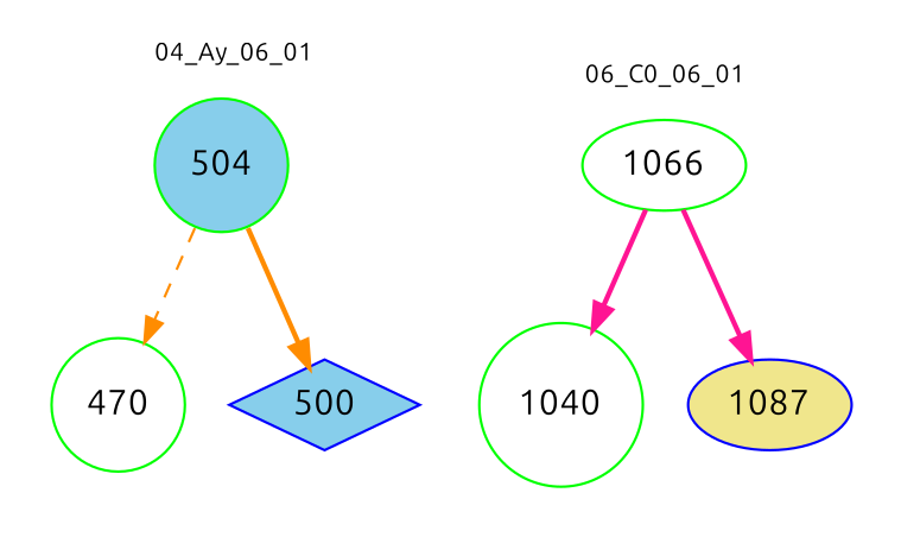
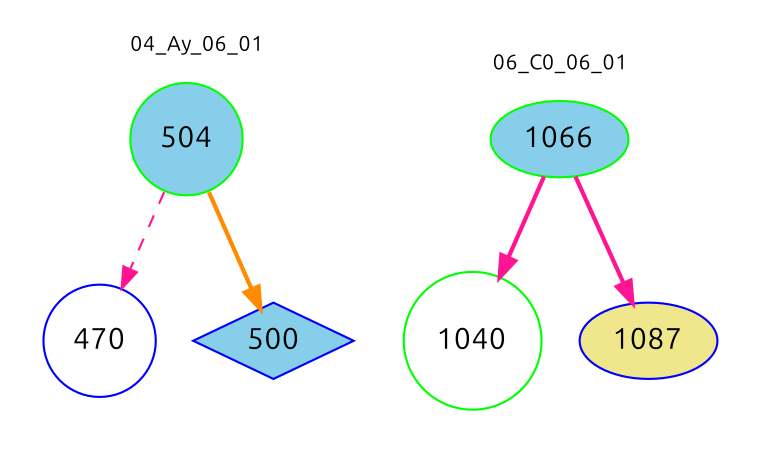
  digraph {
    fontname=Ubuntu
    node [color=green fillcolor=white fontname=Ubuntu shape=circle style=filled]
    edge [color=darkorange fontname=Ubuntu style=bold]
    n1 [fillcolor=skyblue label=504]
-   n2 [label=470]
+   n2 [color=blue label=470]
    n3 [color=blue fillcolor=skyblue label=500 shape=diamond]
-   n4 [label=1066 shape=ellipse]
+   n4 [fillcolor=skyblue label=1066 shape=ellipse]
    n5 [label=1040]
    n6 [color=blue fillcolor=khaki label=1087 shape=ellipse]
    subgraph cluster_1 {
      color=white
      fontsize=10
      label="04_Ay_06_01"
      n1
      n2
      n3
    }
    subgraph cluster_2 {
      color=white
      fontsize=10
      label="06_C0_06_01"
      n4
      n5
      n6
    }
-   n1 -> n2 [style=dashed]
+   n1 -> n2 [color=deeppink style=dashed]
    n1 -> n3
    n4 -> n5 [color=deeppink]
    n4 -> n6 [color=deeppink]
  }
